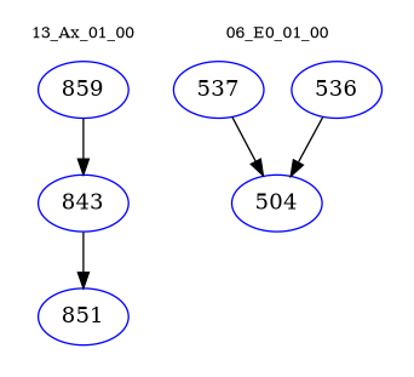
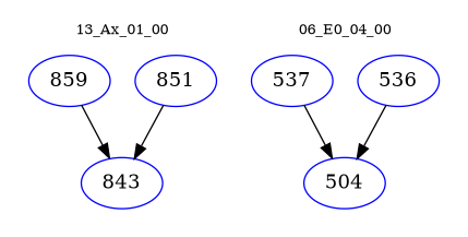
  digraph {
    node [color=blue]
    edge [color=black]
    n1 [label=851]
    n2 [label=843]
    n3 [label=859]
    n4 [label=536]
    n5 [label=504]
    n6 [label=537]
    subgraph cluster_1 {
      color=white
      fontsize=10
      label="13_Ax_01_00"
      n1
      n2
      n3
    }
    subgraph cluster_2 {
      color=white
      fontsize=10
-     label="06_E0_01_00"
+     label="06_E0_04_00"
      n4
      n5
      n6
    }
-   n2 -> n1
+   n1 -> n2
    n3 -> n2
    n4 -> n5
    n6 -> n5
  }
